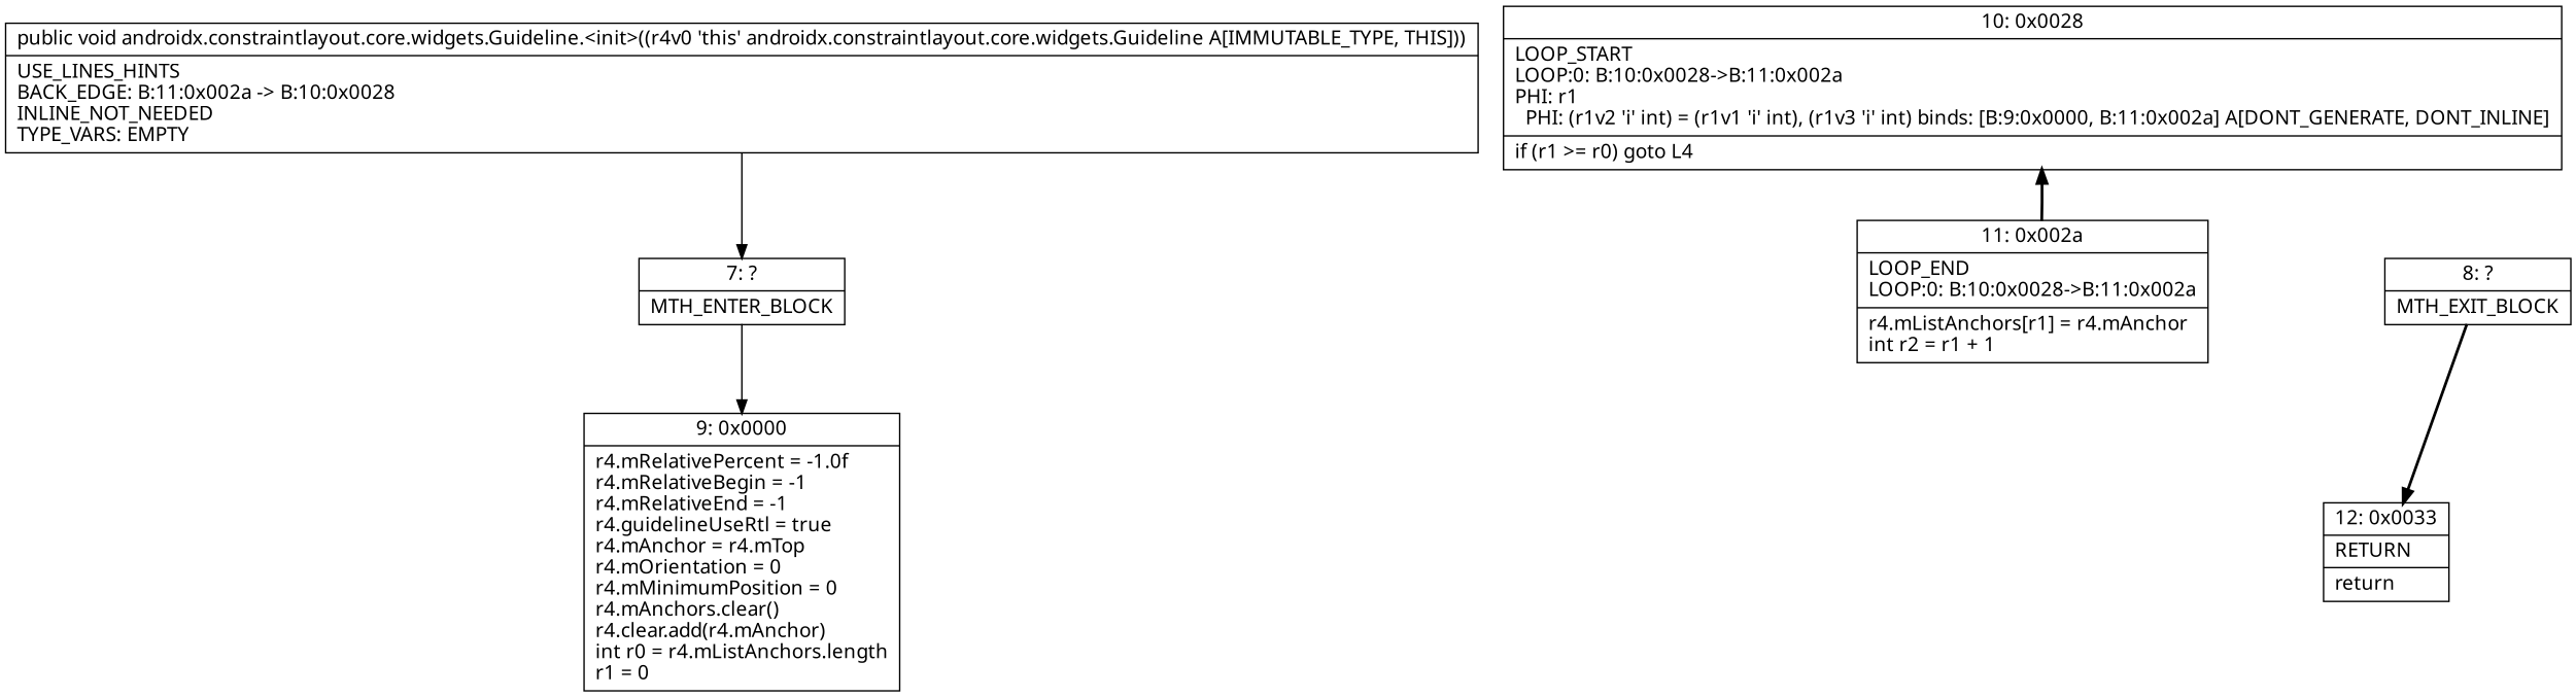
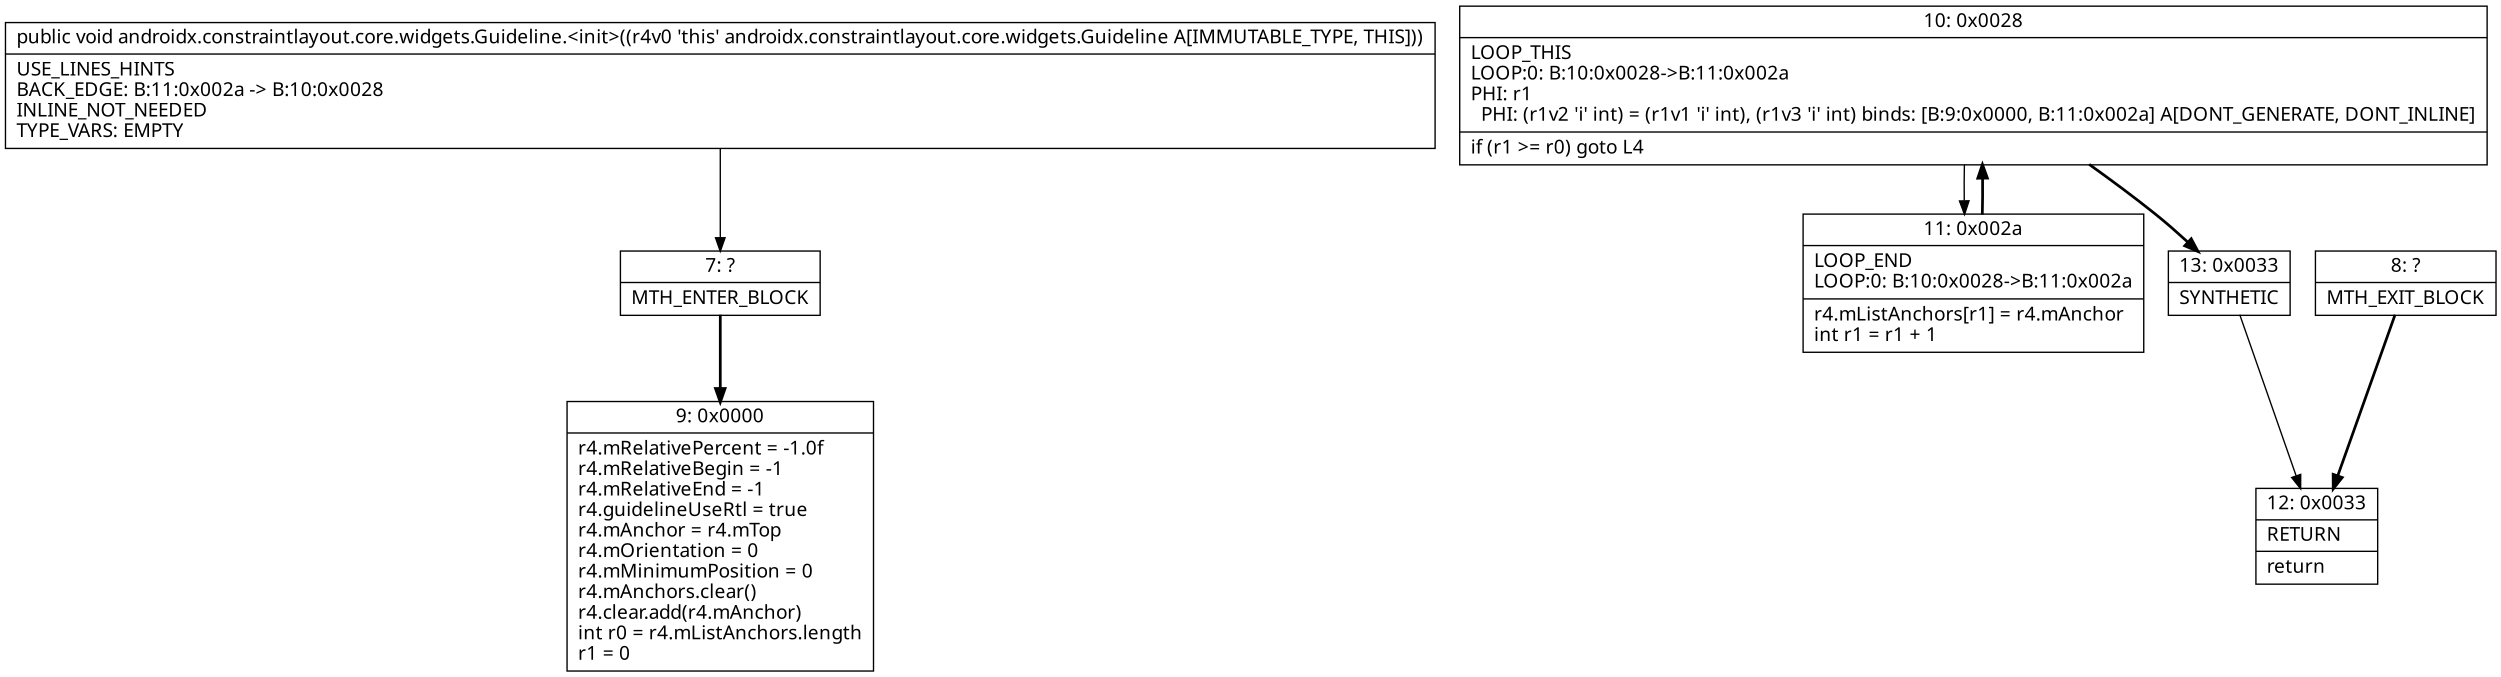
  digraph {
    fontname="Noto Sans"
    node [fontname="Noto Sans" shape=record]
    edge [fontname="Noto Sans" style=solid]
    n1 [label="{7\:\ ?|MTH_ENTER_BLOCK\l}"]
    n2 [label="{9\:\ 0x0000|r4.mRelativePercent = \-1.0f\lr4.mRelativeBegin = \-1\lr4.mRelativeEnd = \-1\lr4.guidelineUseRtl = true\lr4.mAnchor = r4.mTop\lr4.mOrientation = 0\lr4.mMinimumPosition = 0\lr4.mAnchors.clear()\lr4.clear.add(r4.mAnchor)\lint r0 = r4.mListAnchors.length\lr1 = 0\l}"]
-   n3 [label="{10\:\ 0x0028|LOOP_START\lLOOP:0: B:10:0x0028\-\>B:11:0x002a\lPHI: r1 \l  PHI: (r1v2 'i' int) = (r1v1 'i' int), (r1v3 'i' int) binds: [B:9:0x0000, B:11:0x002a] A[DONT_GENERATE, DONT_INLINE]\l|if (r1 \>= r0) goto L4\l}"]
-   n4 [label="{11\:\ 0x002a|LOOP_END\lLOOP:0: B:10:0x0028\-\>B:11:0x002a\l|r4.mListAnchors[r1] = r4.mAnchor\lint r2 = r1 + 1\l}"]
+   n3 [label="{10\:\ 0x0028|LOOP_THIS\lLOOP:0: B:10:0x0028\-\>B:11:0x002a\lPHI: r1 \l  PHI: (r1v2 'i' int) = (r1v1 'i' int), (r1v3 'i' int) binds: [B:9:0x0000, B:11:0x002a] A[DONT_GENERATE, DONT_INLINE]\l|if (r1 \>= r0) goto L4\l}"]
+   n4 [label="{11\:\ 0x002a|LOOP_END\lLOOP:0: B:10:0x0028\-\>B:11:0x002a\l|r4.mListAnchors[r1] = r4.mAnchor\lint r1 = r1 + 1\l}"]
+   n5 [label="{13\:\ 0x0033|SYNTHETIC\l}"]
    n6 [label="{12\:\ 0x0033|RETURN\l|return\l}"]
    n7 [label="{8\:\ ?|MTH_EXIT_BLOCK\l}"]
    n8 [label="{public void androidx.constraintlayout.core.widgets.Guideline.\<init\>((r4v0 'this' androidx.constraintlayout.core.widgets.Guideline A[IMMUTABLE_TYPE, THIS]))  | USE_LINES_HINTS\lBACK_EDGE: B:11:0x002a \-\> B:10:0x0028\lINLINE_NOT_NEEDED\lTYPE_VARS: EMPTY\l}"]
-   n1 -> n2
+   n1 -> n2 [style=bold]
+   n3 -> n4
+   n3 -> n5 [style=bold]
    n4 -> n3 [style=bold]
+   n5 -> n6
    n7 -> n6 [style=bold]
    n8 -> n1
  }
